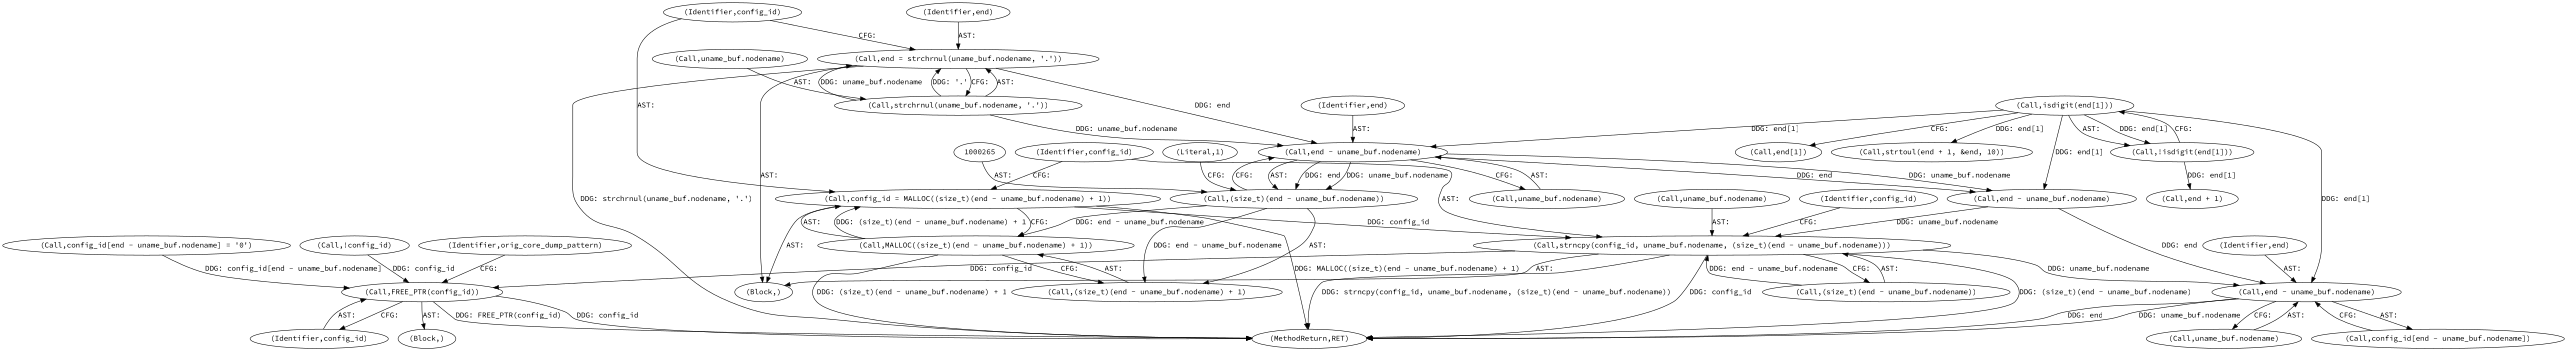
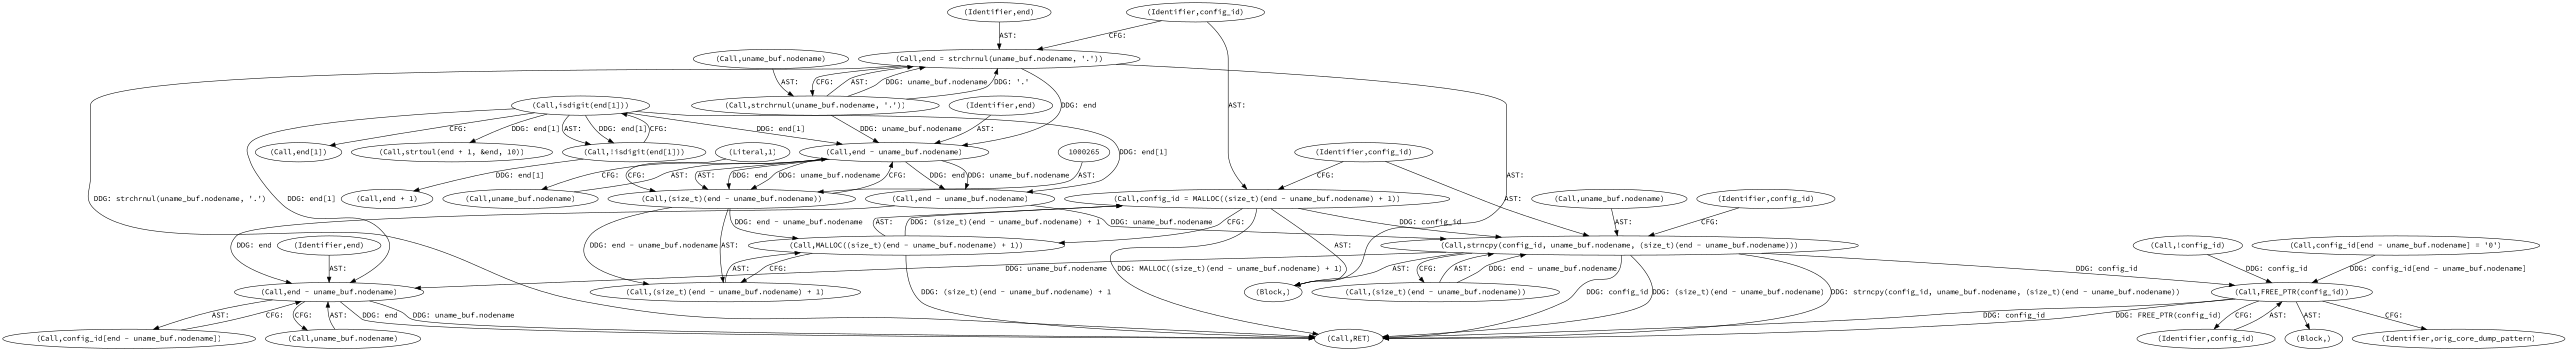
  digraph {
    fontname="Source Code Pro"
    node [fontname="Source Code Pro"]
    edge [fontname="Source Code Pro"]
    n1 [label="(Call,config_id = MALLOC((size_t)(end - uname_buf.nodename) + 1))"]
    n2 [label="(Call,MALLOC((size_t)(end - uname_buf.nodename) + 1))"]
    n3 [label="(Call,strncpy(config_id, uname_buf.nodename, (size_t)(end - uname_buf.nodename)))"]
-   n4 [label="(MethodReturn,RET)"]
+   n4 [label="(Call,RET)"]
    n5 [label="(Block,)"]
    n6 [label="(Call,(size_t)(end - uname_buf.nodename) + 1)"]
    n7 [label="(Call,end - uname_buf.nodename)"]
    n8 [label="(Call,FREE_PTR(config_id))"]
    n9 [label="(Call,(size_t)(end - uname_buf.nodename))"]
    n10 [label="(Call,(size_t)(end - uname_buf.nodename))"]
    n11 [label="(Call,end - uname_buf.nodename)"]
    n12 [label="(Call,uname_buf.nodename)"]
    n13 [label="(Call,end - uname_buf.nodename)"]
    n14 [label="(Call,end = strchrnul(uname_buf.nodename, '.'))"]
    n15 [label="(Call,strchrnul(uname_buf.nodename, '.'))"]
    n16 [label="(Call,isdigit(end[1]))"]
    n17 [label="(Call,!isdigit(end[1]))"]
    n18 [label="(Call,end[1])"]
    n19 [label="(Call,strtoul(end + 1, &end, 10))"]
    n20 [label="(Call,config_id[end - uname_buf.nodename])"]
    n21 [label="(Call,uname_buf.nodename)"]
    n22 [label="(Call,end + 1)"]
    n23 [label="(Identifier,config_id)"]
    n24 [label="(Block,)"]
    n25 [label="(Call,uname_buf.nodename)"]
    n26 [label="(Identifier,end)"]
    n27 [label="(Identifier,end)"]
    n28 [label="(Identifier,config_id)"]
    n29 [label="(Identifier,orig_core_dump_pattern)"]
    n30 [label="(Call,uname_buf.nodename)"]
    n31 [label="(Call,config_id[end - uname_buf.nodename] = '\0')"]
    n32 [label="(Identifier,end)"]
    n33 [label="(Identifier,config_id)"]
    n34 [label="(Identifier,config_id)"]
    n35 [label="(Literal,1)"]
    n36 [label="(Call,!config_id)"]
    1000265
    n1 -> n2 [label="CFG: "]
    n1 -> n3 [label="DDG: config_id"]
    n1 -> n4 [label="DDG: MALLOC((size_t)(end - uname_buf.nodename) + 1)"]
    n1 -> n5 [label="AST: "]
    n2 -> n1 [label="AST: "]
    n2 -> n1 [label="DDG: (size_t)(end - uname_buf.nodename) + 1"]
    n2 -> n4 [label="DDG: (size_t)(end - uname_buf.nodename) + 1"]
    n2 -> n6 [label="CFG: "]
    n3 -> n4 [label="DDG: config_id"]
    n3 -> n4 [label="DDG: (size_t)(end - uname_buf.nodename)"]
    n3 -> n4 [label="DDG: strncpy(config_id, uname_buf.nodename, (size_t)(end - uname_buf.nodename))"]
    n3 -> n5 [label="AST: "]
    n3 -> n7 [label="DDG: uname_buf.nodename"]
    n3 -> n8 [label="DDG: config_id"]
    n3 -> n9 [label="CFG: "]
    n6 -> n2 [label="AST: "]
    n7 -> n4 [label="DDG: uname_buf.nodename"]
    n7 -> n4 [label="DDG: end"]
    n7 -> n20 [label="AST: "]
    n7 -> n21 [label="CFG: "]
    n8 -> n4 [label="DDG: config_id"]
    n8 -> n4 [label="DDG: FREE_PTR(config_id)"]
    n8 -> n23 [label="CFG: "]
    n8 -> n24 [label="AST: "]
    n9 -> n3 [label="AST: "]
    n9 -> n3 [label="DDG: end - uname_buf.nodename"]
    n10 -> n2 [label="DDG: end - uname_buf.nodename"]
    n10 -> n6 [label="AST: "]
    n10 -> n6 [label="DDG: end - uname_buf.nodename"]
    n10 -> n11 [label="CFG: "]
    n11 -> n10 [label="AST: "]
    n11 -> n10 [label="DDG: end"]
    n11 -> n10 [label="DDG: uname_buf.nodename"]
    n11 -> n12 [label="CFG: "]
    n11 -> n13 [label="DDG: end"]
    n11 -> n13 [label="DDG: uname_buf.nodename"]
    n12 -> n11 [label="AST: "]
    n13 -> n3 [label="DDG: uname_buf.nodename"]
    n13 -> n7 [label="DDG: end"]
    n14 -> n4 [label="DDG: strchrnul(uname_buf.nodename, '.')"]
    n14 -> n5 [label="AST: "]
    n14 -> n11 [label="DDG: end"]
    n14 -> n15 [label="CFG: "]
    n15 -> n11 [label="DDG: uname_buf.nodename"]
    n15 -> n14 [label="AST: "]
    n15 -> n14 [label="DDG: uname_buf.nodename"]
    n15 -> n14 [label="DDG: '.'"]
    n16 -> n7 [label="DDG: end[1]"]
    n16 -> n11 [label="DDG: end[1]"]
    n16 -> n13 [label="DDG: end[1]"]
    n16 -> n17 [label="AST: "]
    n16 -> n17 [label="DDG: end[1]"]
    n16 -> n18 [label="CFG: "]
    n16 -> n19 [label="DDG: end[1]"]
    n17 -> n16 [label="CFG: "]
    n17 -> n22 [label="DDG: end[1]"]
    n20 -> n7 [label="CFG: "]
    n21 -> n7 [label="AST: "]
    n23 -> n8 [label="AST: "]
    n25 -> n3 [label="AST: "]
    n26 -> n11 [label="AST: "]
    n27 -> n7 [label="AST: "]
    n28 -> n3 [label="CFG: "]
-   n29 -> n8 [label="CFG: "]
+   n8 -> n29 [label="CFG: "]
    n30 -> n15 [label="AST: "]
    n31 -> n8 [label="DDG: config_id[end - uname_buf.nodename]"]
    n32 -> n14 [label="AST: "]
    n33 -> n1 [label="CFG: "]
    n33 -> n3 [label="AST: "]
    n34 -> n1 [label="AST: "]
    n34 -> n14 [label="CFG: "]
    n35 -> n10 [label="CFG: "]
    n36 -> n8 [label="DDG: config_id"]
    1000265 -> n10 [label="AST: "]
  }
